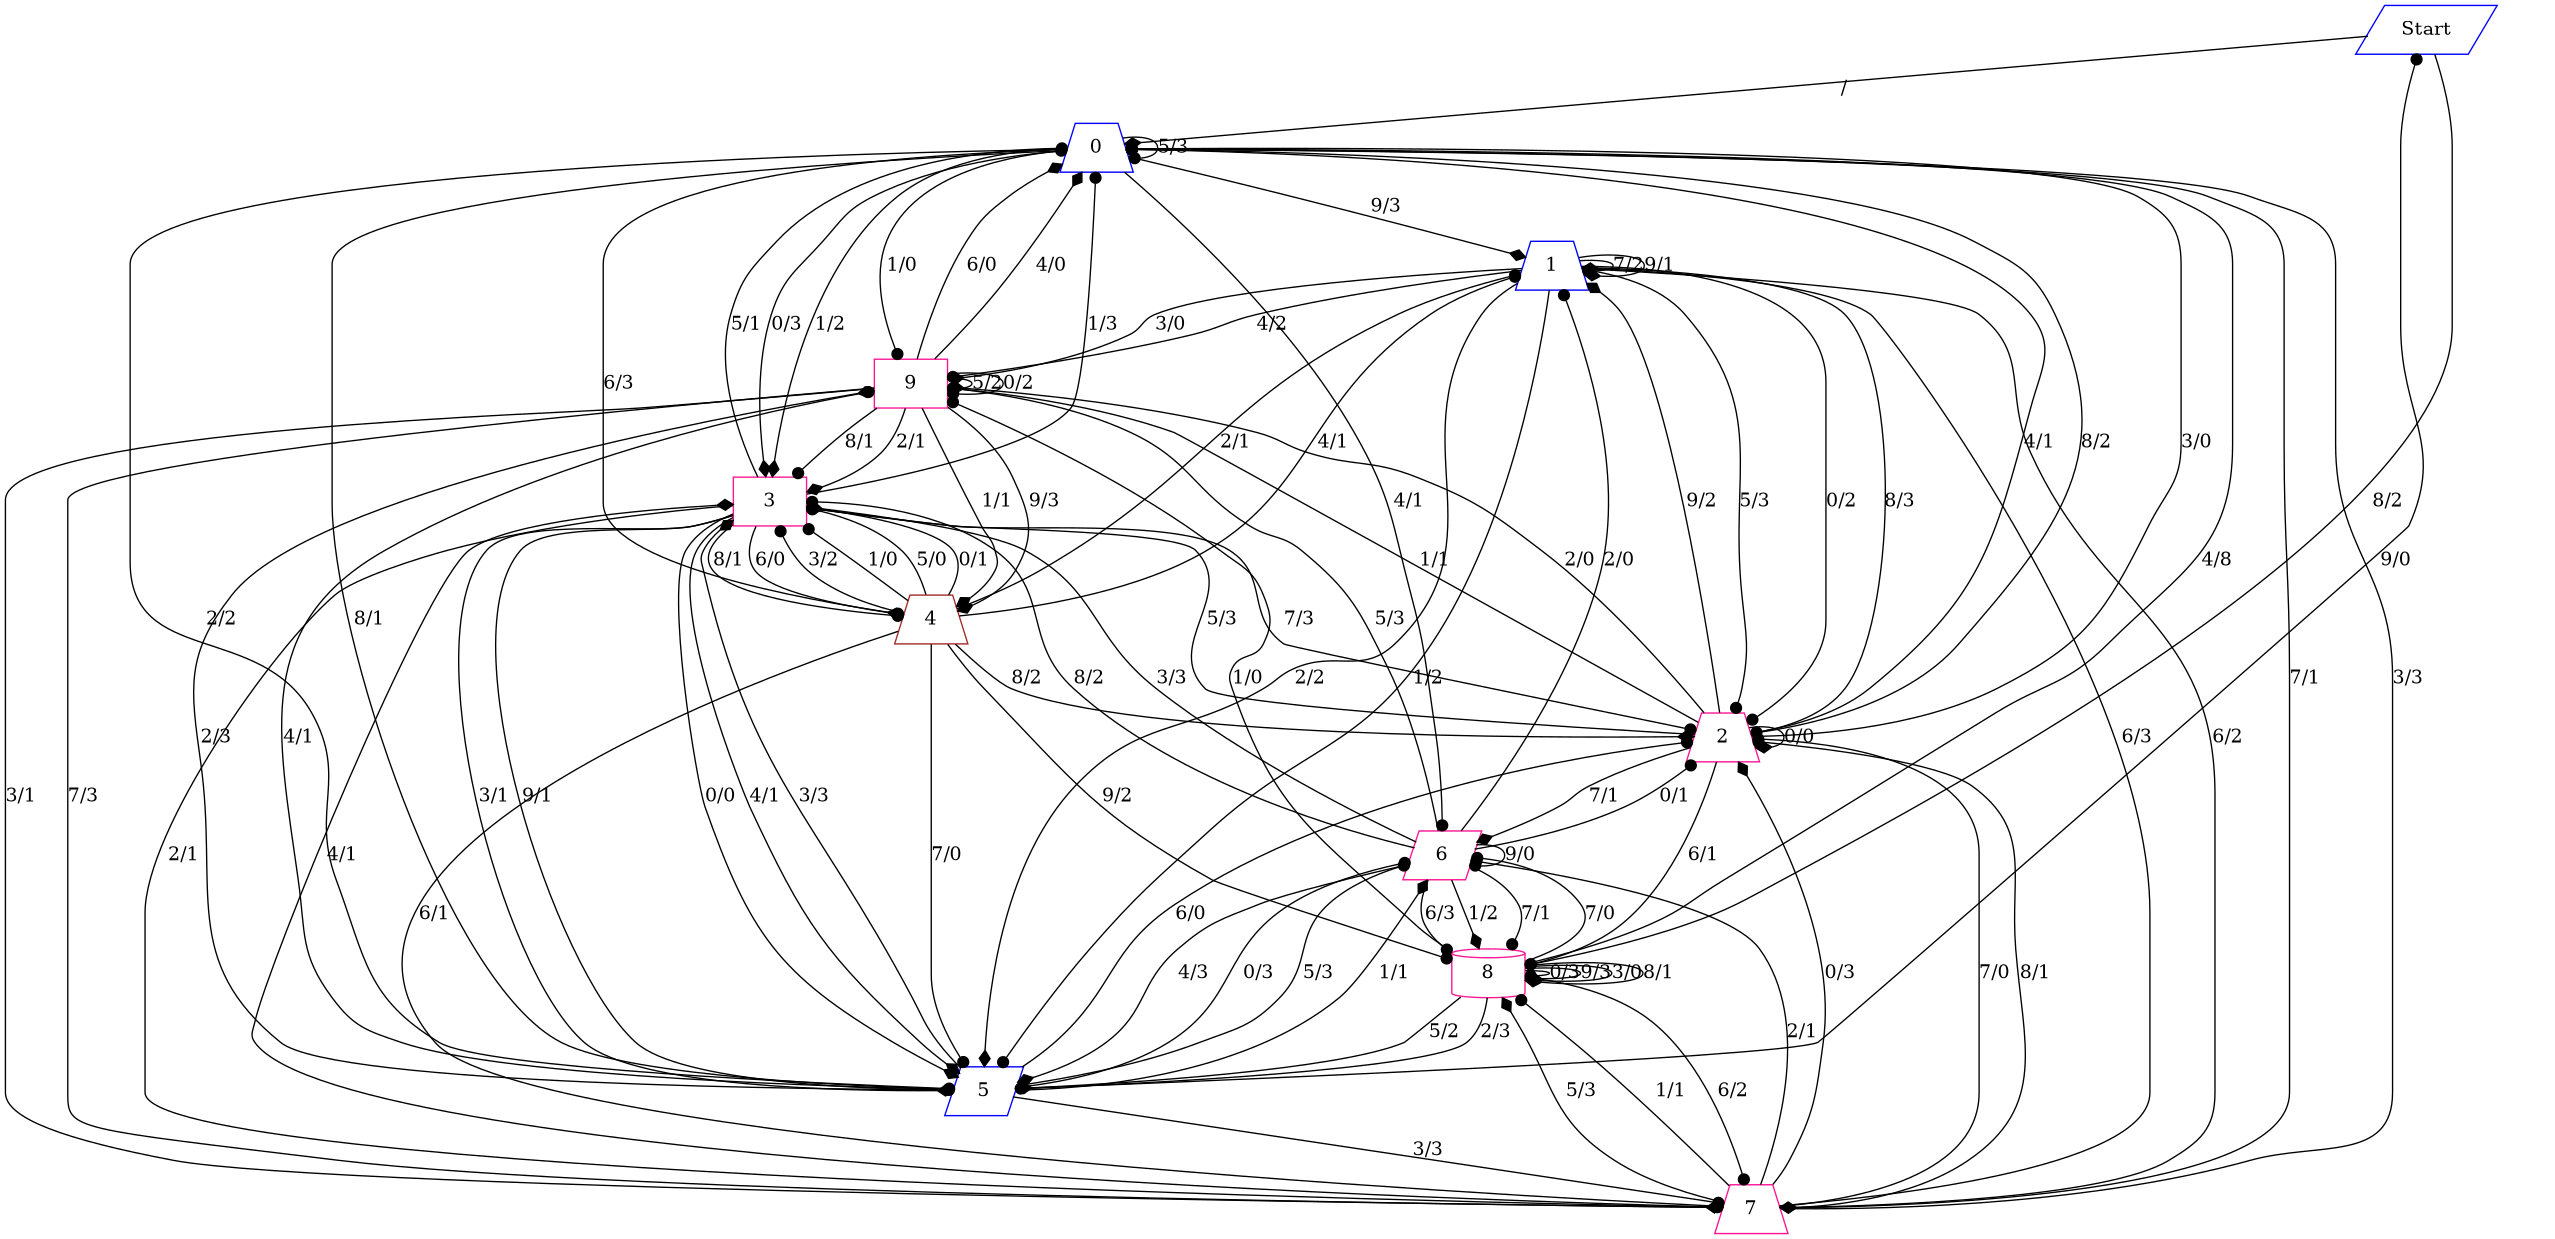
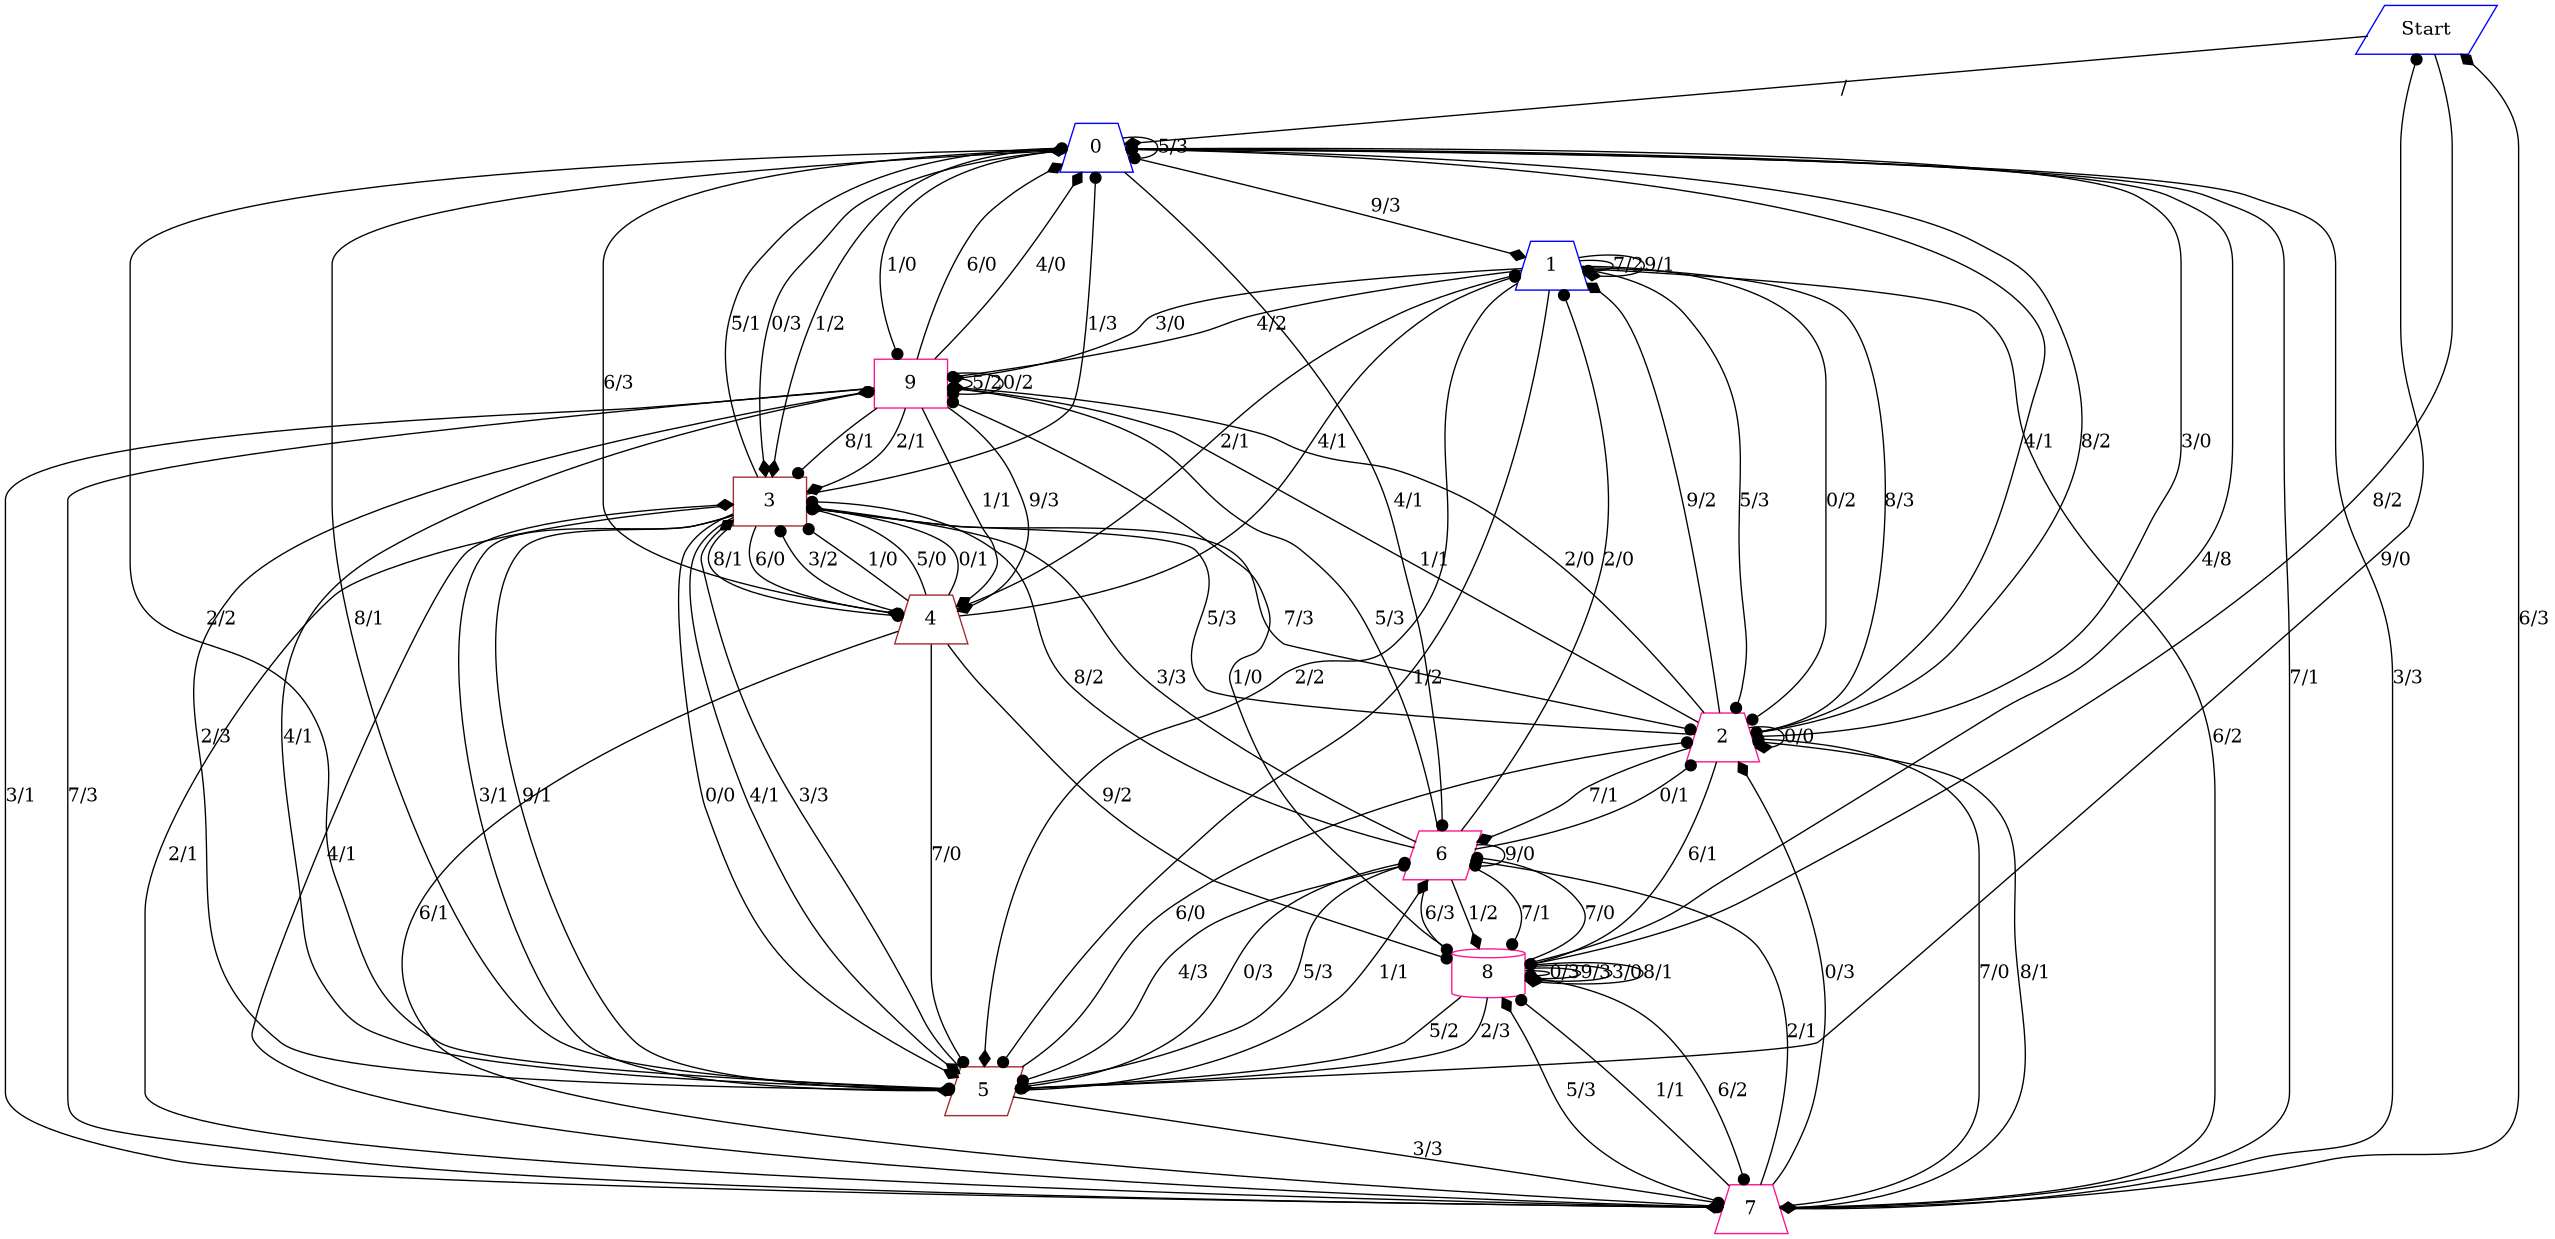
  digraph {
    node [color=deeppink shape=trapezium]
    edge [arrowhead=dot]
    Start [color=blue shape=parallelogram]
    0 [color=blue]
    8 [shape=cylinder]
    1 [color=blue]
    9 [shape=box]
-   5 [color=blue shape=parallelogram]
+   5 [color=brown shape=parallelogram]
    7
    6 [shape=parallelogram]
    4 [color=brown]
-   3 [shape=box]
+   3 [color=brown shape=box]
    2
    Start -> 0 [arrowhead=diamond label="/"]
    Start -> 8 [label="8/2"]
    0 -> 0 [label="5/3"]
    0 -> 1 [arrowhead=diamond label="9/3"]
    0 -> 9 [label="1/0"]
    0 -> 5 [label="2/2"]
    0 -> 7 [arrowhead=diamond label="7/1"]
    0 -> 6 [label="4/1"]
    0 -> 4 [label="6/3"]
    0 -> 3 [arrowhead=diamond label="1/2"]
    0 -> 3 [arrowhead=diamond label="0/3"]
    8 -> 0 [label="4/8"]
    8 -> 8 [label="0/3"]
    8 -> 8 [arrowhead=diamond label="9/3"]
    8 -> 8 [arrowhead=diamond label="3/0"]
    8 -> 8 [arrowhead=diamond label="8/1"]
    8 -> 9 [label="1/0"]
    8 -> 5 [label="2/3"]
    8 -> 5 [arrowhead=diamond label="5/2"]
    8 -> 7 [label="6/2"]
    8 -> 6 [label="7/0"]
    1 -> 1 [label="7/2"]
    1 -> 1 [arrowhead=diamond label="9/1"]
    1 -> 9 [label="4/2"]
    1 -> 9 [arrowhead=diamond label="3/0"]
    1 -> 5 [arrowhead=diamond label="2/2"]
    1 -> 5 [label="1/2"]
    1 -> 7 [arrowhead=diamond label="6/2"]
    1 -> 2 [label="8/3"]
    1 -> 2 [label="5/3"]
    1 -> 2 [label="0/2"]
    9 -> 0 [arrowhead=diamond label="6/0"]
    9 -> 0 [arrowhead=diamond label="4/0"]
    9 -> 9 [label="5/2"]
    9 -> 9 [label="0/2"]
    9 -> 7 [arrowhead=diamond label="7/3"]
    9 -> 7 [arrowhead=diamond label="3/1"]
    9 -> 4 [arrowhead=diamond label="1/1"]
    9 -> 4 [arrowhead=diamond label="9/3"]
    9 -> 3 [arrowhead=diamond label="2/1"]
    9 -> 3 [label="8/1"]
    5 -> Start [label="9/0"]
-   5 -> 0 [label="8/1"]
+   5 -> 0 [arrowhead=diamond label="8/1"]
    5 -> 9 [arrowhead=diamond label="2/3"]
    5 -> 9 [label="4/1"]
    5 -> 7 [label="3/3"]
    5 -> 6 [label="0/3"]
    5 -> 6 [label="5/3"]
    5 -> 6 [arrowhead=diamond label="1/1"]
    5 -> 3 [arrowhead=diamond label="3/3"]
    5 -> 2 [label="6/0"]
    7 -> 0 [label="3/3"]
    7 -> 8 [arrowhead=diamond label="5/3"]
    7 -> 8 [label="1/1"]
-   7 -> 1 [arrowhead=diamond label="6/3"]
+   7 -> Start [arrowhead=diamond label="6/3"]
    7 -> 6 [label="2/1"]
    7 -> 3 [arrowhead=diamond label="4/1"]
    7 -> 2 [label="7/0"]
    7 -> 2 [label="8/1"]
    7 -> 2 [arrowhead=diamond label="0/3"]
    6 -> 8 [label="6/3"]
    6 -> 8 [label="7/1"]
    6 -> 8 [arrowhead=diamond label="1/2"]
    6 -> 1 [label="2/0"]
    6 -> 9 [label="5/3"]
-   6 -> 5 [arrowhead=diamond label="4/3"]
+   6 -> 5 [label="4/3"]
    6 -> 6 [label="9/0"]
    6 -> 3 [label="8/2"]
    6 -> 3 [label="3/3"]
    6 -> 2 [label="0/1"]
    4 -> 8 [label="9/2"]
    4 -> 1 [label="4/1"]
    4 -> 1 [label="2/1"]
    4 -> 5 [label="7/0"]
    4 -> 7 [label="6/1"]
    4 -> 3 [label="3/2"]
    4 -> 3 [label="1/0"]
    4 -> 3 [label="5/0"]
    4 -> 3 [arrowhead=diamond label="0/1"]
-   4 -> 2 [arrowhead=diamond label="8/2"]
    3 -> 0 [label="1/3"]
    3 -> 0 [label="5/1"]
    3 -> 5 [arrowhead=diamond label="4/1"]
    3 -> 5 [arrowhead=diamond label="3/1"]
    3 -> 5 [label="9/1"]
    3 -> 5 [arrowhead=diamond label="0/0"]
    3 -> 7 [label="2/1"]
    3 -> 4 [arrowhead=diamond label="6/0"]
    3 -> 4 [label="8/1"]
    3 -> 2 [label="7/3"]
    2 -> 0 [label="3/0"]
    2 -> 0 [label="4/1"]
    2 -> 0 [label="8/2"]
    2 -> 8 [label="6/1"]
    2 -> 1 [arrowhead=diamond label="9/2"]
    2 -> 9 [arrowhead=diamond label="2/0"]
    2 -> 9 [label="1/1"]
    2 -> 6 [arrowhead=diamond label="7/1"]
    2 -> 3 [label="5/3"]
    2 -> 2 [arrowhead=diamond label="0/0"]
  }
